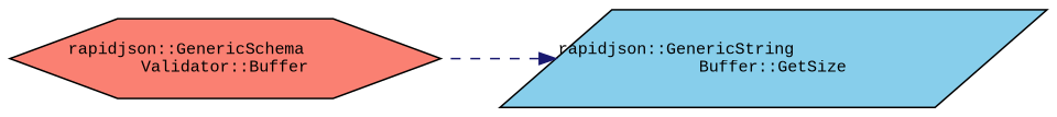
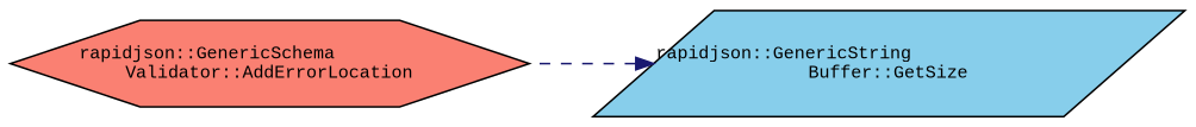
  digraph {
    rankdir=RL
    fontname="Liberation Mono"
    node [color=black fontname="Liberation Mono" fontsize=10 style=filled]
    n1 [fillcolor=skyblue fontcolor=black height=0.2 label="rapidjson::GenericString\lBuffer::GetSize" shape=parallelogram width=0.4]
-   n2 [fillcolor=salmon height=0.2 label="rapidjson::GenericSchema\lValidator::Buffer" shape=hexagon width=0.4]
+   n2 [fillcolor=salmon height=0.2 label="rapidjson::GenericSchema\lValidator::AddErrorLocation" shape=hexagon width=0.4]
    n1 -> n2 [color=midnightblue dir=back fontname="Liberation Mono" fontsize=10 labelfontname=Helvetica labelfontsize=10 style=dashed]
  }
